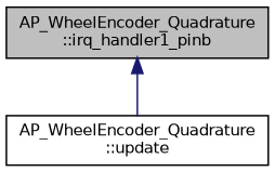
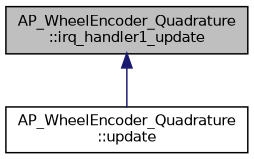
  digraph {
    rankdir=TB
    node [color=black fontname=Helvetica fontsize=10 shape=record style=filled]
-   n1 [fillcolor=grey75 fontcolor=black height=0.2 label="AP_WheelEncoder_Quadrature\l::irq_handler1_pinb" width=0.4]
+   n1 [fillcolor=grey75 fontcolor=black height=0.2 label="AP_WheelEncoder_Quadrature\l::irq_handler1_update" width=0.4]
    n2 [fillcolor=white height=0.2 label="AP_WheelEncoder_Quadrature\l::update" width=0.4]
    n1 -> n2 [color=midnightblue dir=back fontname=Helvetica fontsize=10 labelfontname=Helvetica labelfontsize=10 style=solid]
  }
